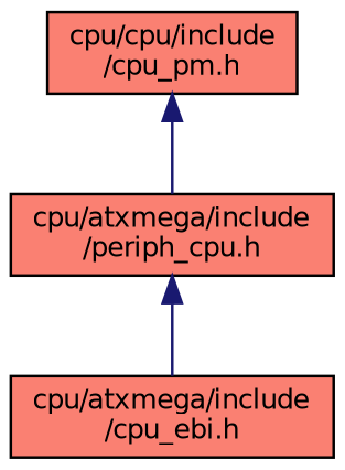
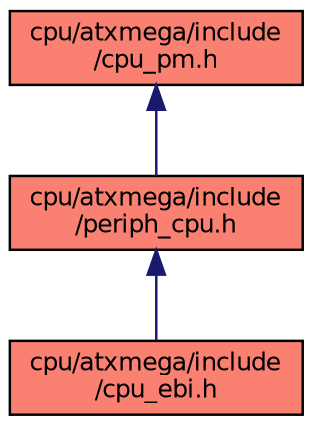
  digraph {
    node [color=black fillcolor=salmon fontname=Helvetica fontsize=10 shape=record style=filled]
    edge [color=midnightblue dir=back fontname=Helvetica fontsize=10 labelfontname=Helvetica labelfontsize=10 style=solid]
    n1 [fontcolor=black height=0.2 label="cpu/atxmega/include\l/periph_cpu.h" width=0.4]
    n2 [height=0.2 label="cpu/atxmega/include\l/cpu_ebi.h" width=0.4]
-   n3 [height=0.2 label="cpu/cpu/include\l/cpu_pm.h" width=0.4]
+   n3 [height=0.2 label="cpu/atxmega/include\l/cpu_pm.h" width=0.4]
    n1 -> n2
    n3 -> n1
  }
